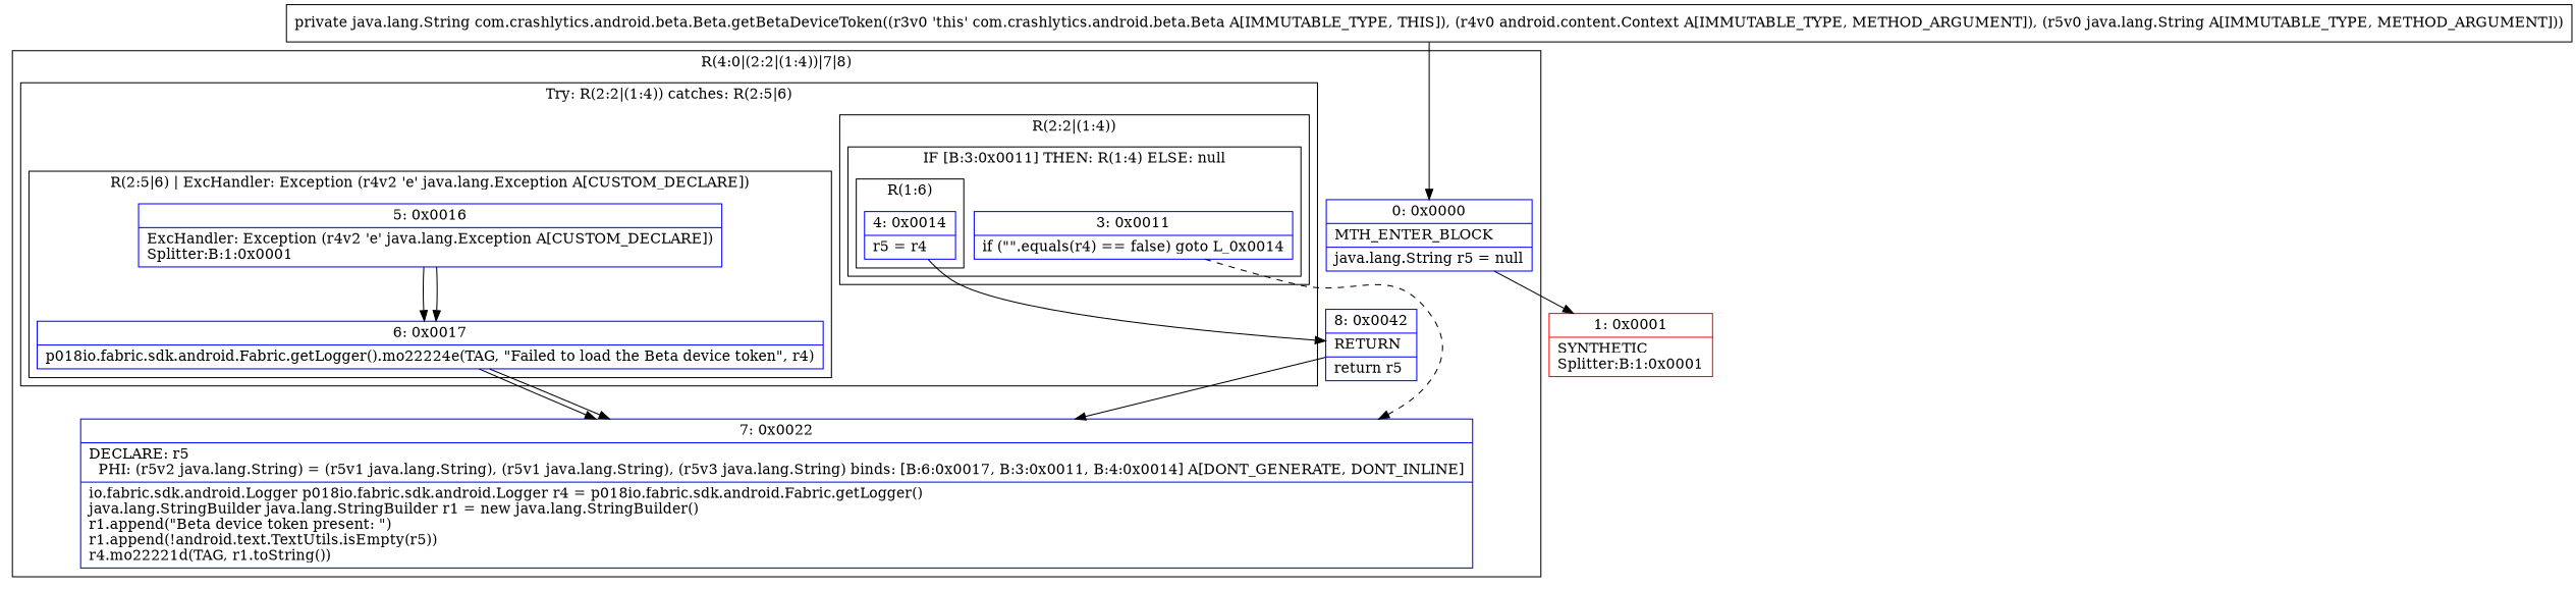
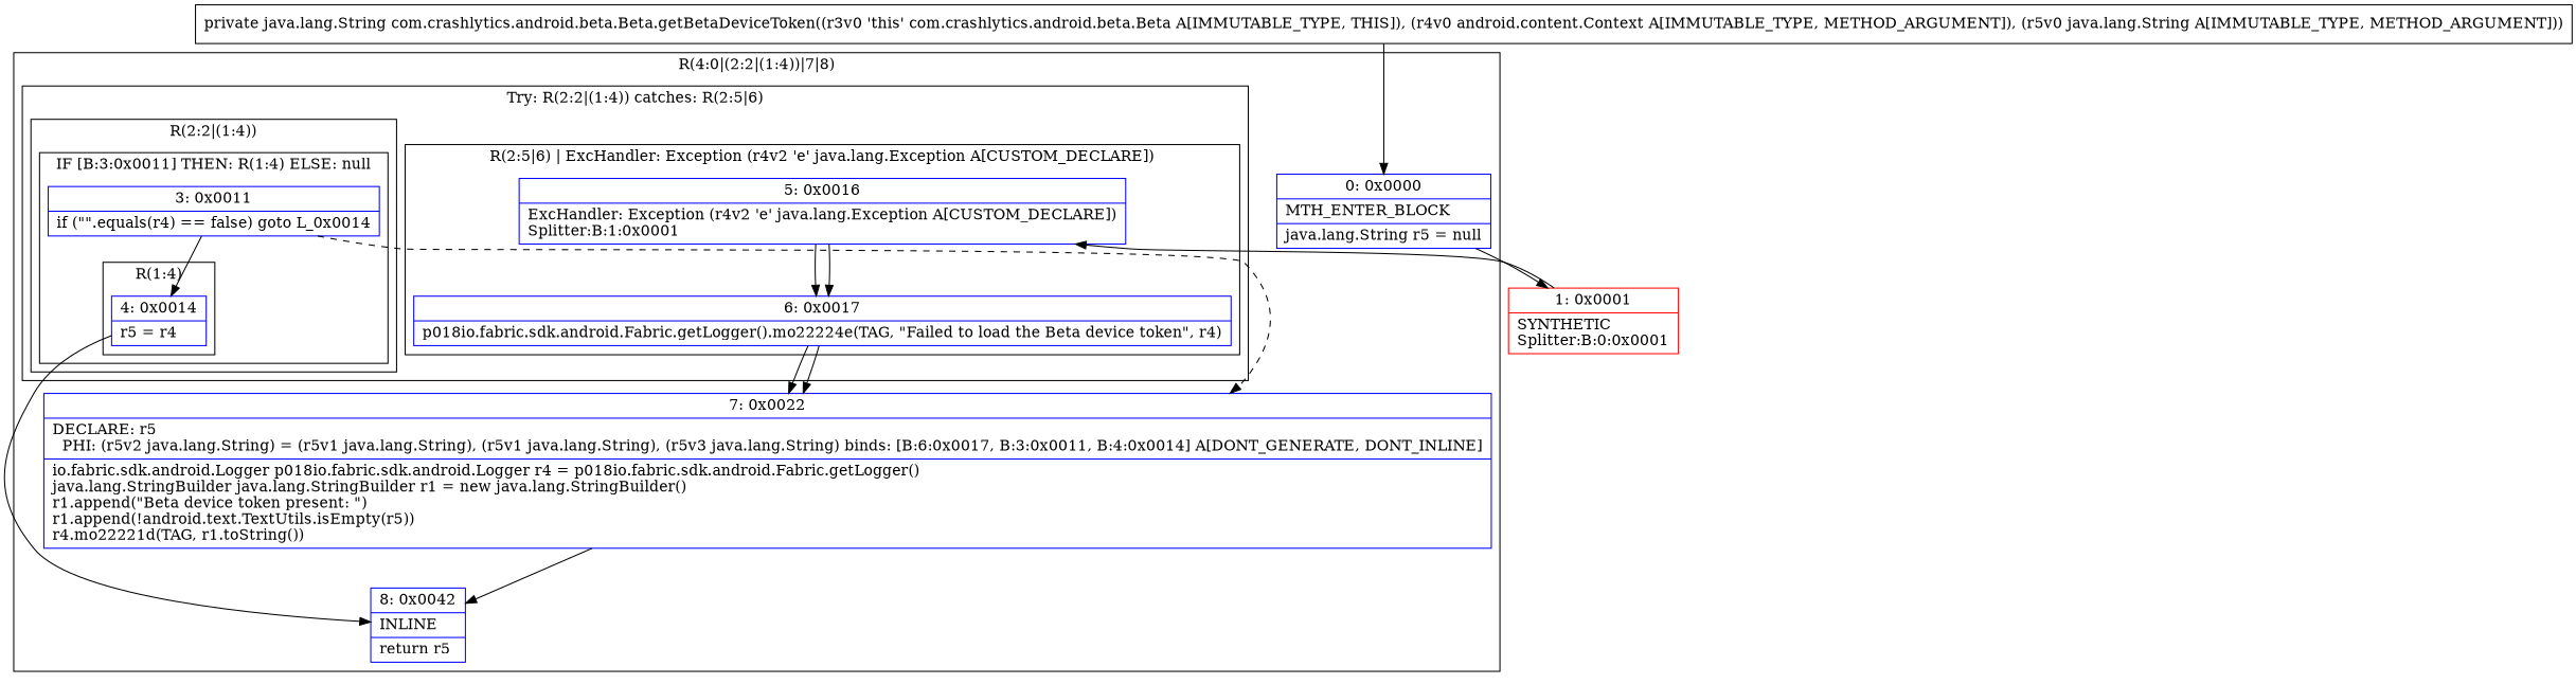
  digraph {
    node [color=blue shape=record]
    n1 [label="{4\:\ 0x0014|r5 = r4\l}"]
    n2 [label="{3\:\ 0x0011|if (\"\".equals(r4) == false) goto L_0x0014\l}"]
    n3 [label="{5\:\ 0x0016|ExcHandler: Exception (r4v2 'e' java.lang.Exception A[CUSTOM_DECLARE])\lSplitter:B:1:0x0001\l}"]
    n4 [label="{6\:\ 0x0017|p018io.fabric.sdk.android.Fabric.getLogger().mo22224e(TAG, \"Failed to load the Beta device token\", r4)\l}"]
    n5 [label="{0\:\ 0x0000|MTH_ENTER_BLOCK\l|java.lang.String r5 = null\l}"]
    n6 [label="{7\:\ 0x0022|DECLARE: r5 \l  PHI: (r5v2 java.lang.String) = (r5v1 java.lang.String), (r5v1 java.lang.String), (r5v3 java.lang.String) binds: [B:6:0x0017, B:3:0x0011, B:4:0x0014] A[DONT_GENERATE, DONT_INLINE]\l|io.fabric.sdk.android.Logger p018io.fabric.sdk.android.Logger r4 = p018io.fabric.sdk.android.Fabric.getLogger()\ljava.lang.StringBuilder java.lang.StringBuilder r1 = new java.lang.StringBuilder()\lr1.append(\"Beta device token present: \")\lr1.append(!android.text.TextUtils.isEmpty(r5))\lr4.mo22221d(TAG, r1.toString())\l}"]
-   n7 [label="{8\:\ 0x0042|RETURN\l|return r5\l}"]
-   n8 [color=red label="{1\:\ 0x0001|SYNTHETIC\lSplitter:B:1:0x0001\l}"]
+   n7 [label="{8\:\ 0x0042|INLINE\l|return r5\l}"]
+   n8 [color=red label="{1\:\ 0x0001|SYNTHETIC\lSplitter:B:0:0x0001\l}"]
    n9 [label="{private java.lang.String com.crashlytics.android.beta.Beta.getBetaDeviceToken((r3v0 'this' com.crashlytics.android.beta.Beta A[IMMUTABLE_TYPE, THIS]), (r4v0 android.content.Context A[IMMUTABLE_TYPE, METHOD_ARGUMENT]), (r5v0 java.lang.String A[IMMUTABLE_TYPE, METHOD_ARGUMENT])) }" color=""]
    subgraph cluster_1 {
      label="R(4:0|(2:2|(1:4))|7|8)"
      n5
      n6
      n7
      subgraph cluster_2 {
        label="Try: R(2:2|(1:4)) catches: R(2:5|6)"
        subgraph cluster_3 {
          label="R(2:2|(1:4))"
          subgraph cluster_4 {
            label="IF [B:3:0x0011] THEN: R(1:4) ELSE: null"
            n2
            subgraph cluster_5 {
-             label="R(1:6)"
+             label="R(1:4)"
              n1
            }
          }
        }
        subgraph cluster_6 {
          label="R(2:5|6) | ExcHandler: Exception (r4v2 'e' java.lang.Exception A[CUSTOM_DECLARE])\l"
          n3
          n4
        }
      }
    }
    subgraph cluster_7 {
      label="R(2:5|6) | ExcHandler: Exception (r4v2 'e' java.lang.Exception A[CUSTOM_DECLARE])\l"
    }
    n1 -> n7
+   n2 -> n1
    n2 -> n6 [style=dashed]
    n3 -> n4
    n3 -> n4
    n4 -> n6
    n4 -> n6
    n5 -> n8
-   n7 -> n6
+   n6 -> n7
+   n8 -> n3
    n9 -> n5
  }
